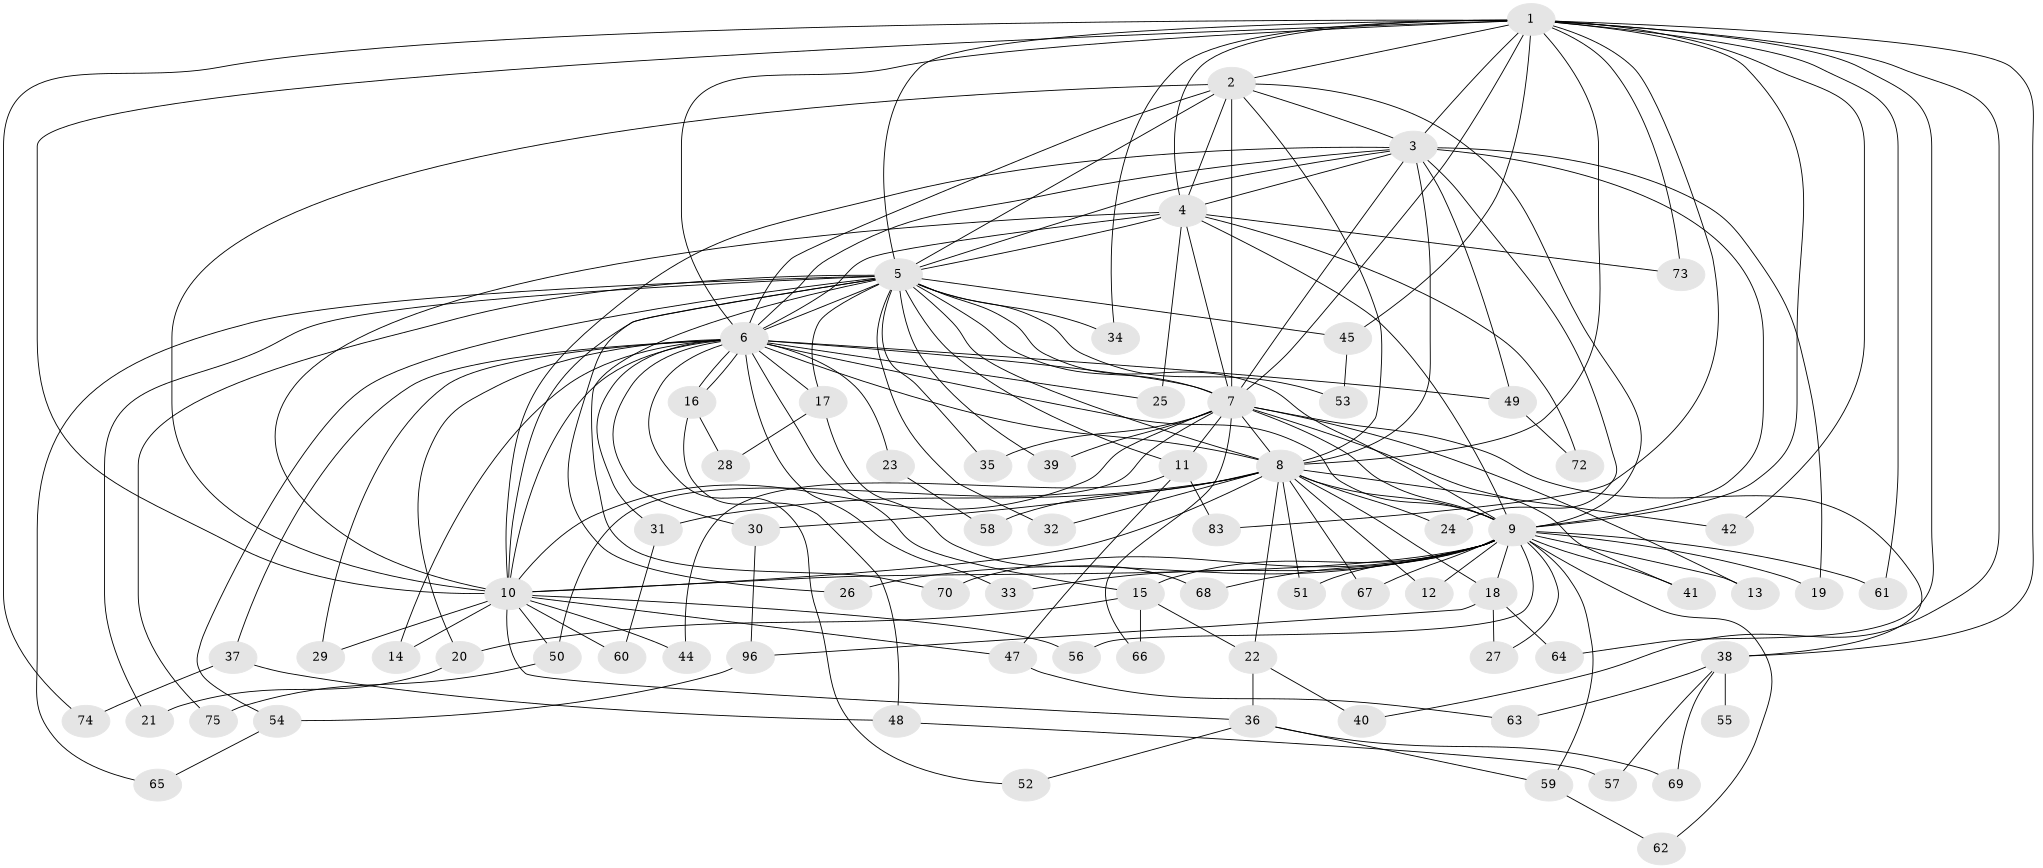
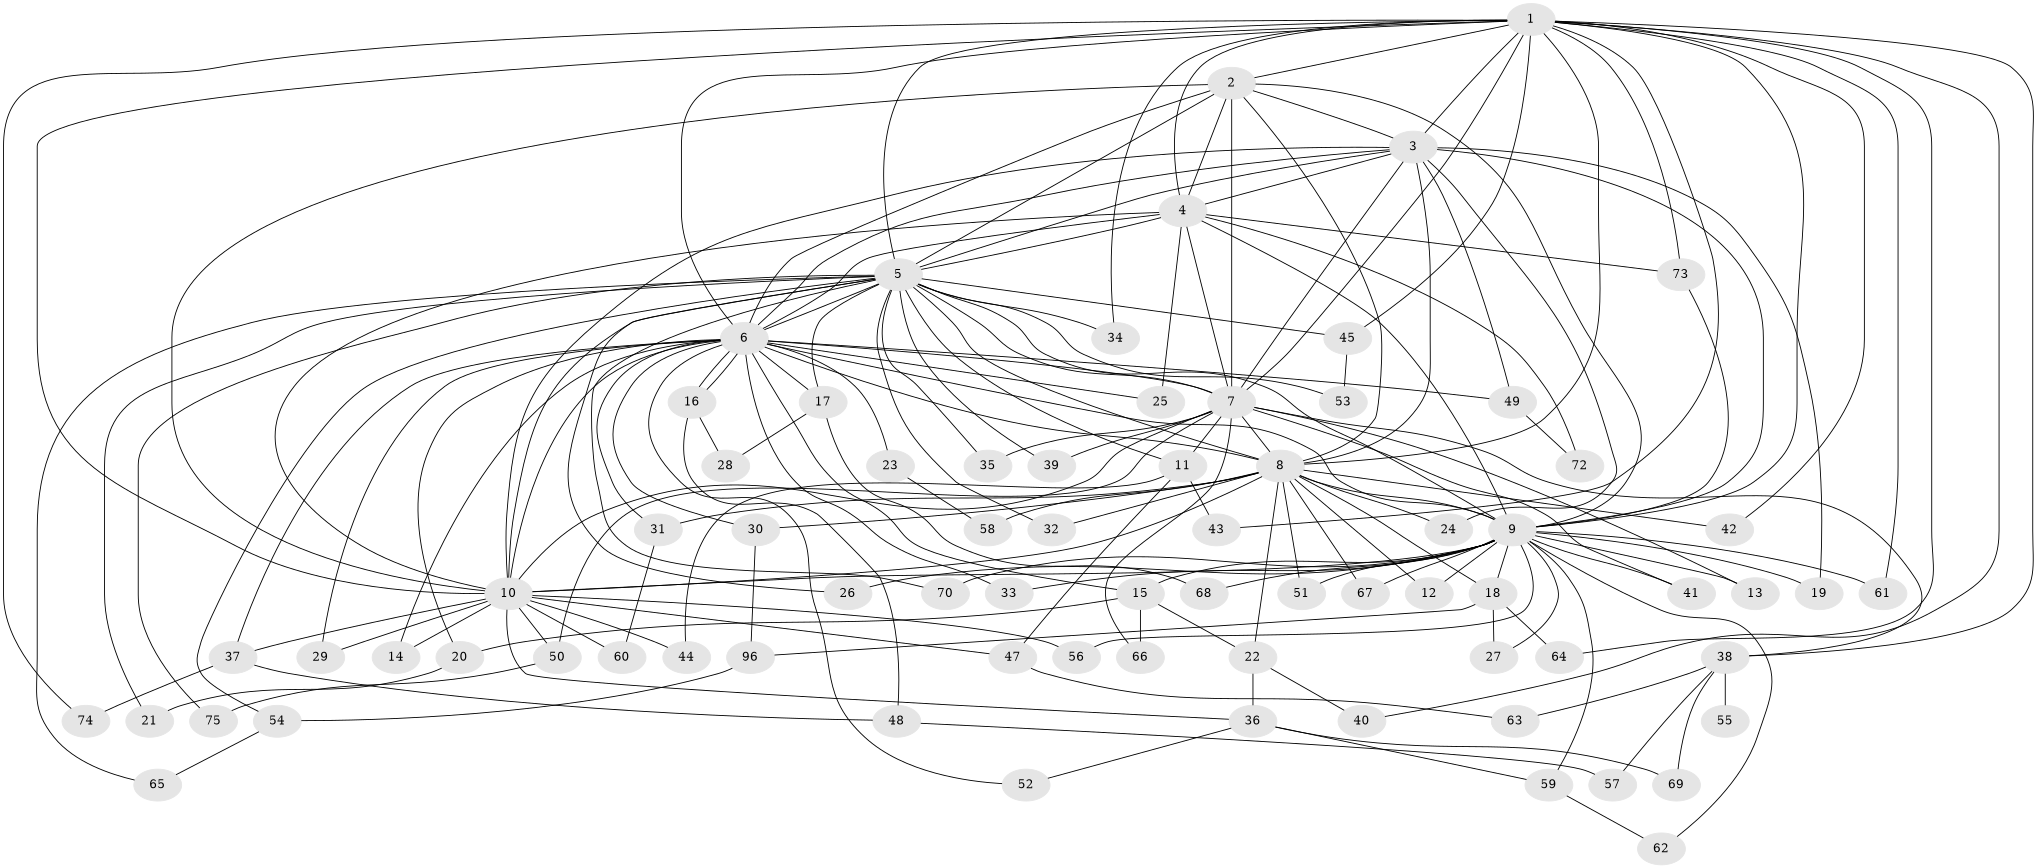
  graph {
    node [color=gray90 style=filled]
    1
    2
    3
    4
    5
    6
    7
    8
    9
    10
    34
    38
    40
    42
-   43 [label=83]
+   43
    45
    61
    64
    73
    74
    19
    24
    49
    25
    72
    11
    17
    21
    26
    32
    35
    39
    53
    54
    65
    70
    n37 [label=75]
    14
    15
    16
    20
    23
    29
    30
    31
    33
    37
    52
    13
    41
    50
    66
    12
    18
    22
    51
    58
    67
    27
    56
    59
    62
    68
    36
    44
    47
    60
    55
    69
    57
    63
    28
    48
    n74 [label=96]
    1 -- 2
    1 -- 3
    1 -- 4
    1 -- 5
    1 -- 6
    1 -- 7
    1 -- 8
    1 -- 9
    1 -- 10
    1 -- 34
    1 -- 38
    1 -- 40
    1 -- 42
    1 -- 43
    1 -- 45
    1 -- 61
    1 -- 64
    1 -- 73
    1 -- 74
    2 -- 3
    2 -- 4
    2 -- 5
    2 -- 6
    2 -- 7
    2 -- 8
    2 -- 9
    2 -- 10
    3 -- 4
    3 -- 5
    3 -- 6
    3 -- 7
    3 -- 8
    3 -- 9
    3 -- 10
    3 -- 19
    3 -- 24
    3 -- 49
    4 -- 5
    4 -- 6
    4 -- 7
    4 -- 9
    4 -- 10
    4 -- 73
    4 -- 25
    4 -- 72
    5 -- 6
    5 -- 7
    5 -- 8
    5 -- 9
    5 -- 10
    5 -- 34
    5 -- 45
    5 -- 11
    5 -- 17
    5 -- 21
    5 -- 26
    5 -- 32
    5 -- 35
    5 -- 39
    5 -- 53
    5 -- 54
    5 -- 65
    5 -- 70
    5 -- n37
    6 -- 7
    6 -- 8
    6 -- 9
    6 -- 10
    6 -- 49
    6 -- 25
    6 -- 17
    6 -- 14
    6 -- 15
    6 -- 16
    6 -- 16
    6 -- 20
    6 -- 23
    6 -- 29
    6 -- 30
    6 -- 31
    6 -- 33
    6 -- 37
    6 -- 52
    7 -- 8
-   7 -- 9
+   73 -- 9
    7 -- 10
    7 -- 38
    7 -- 11
    7 -- 35
    7 -- 39
    7 -- 13
    7 -- 41
    7 -- 50
    7 -- 66
    8 -- 9
    8 -- 10
    8 -- 42
    8 -- 24
    8 -- 32
    8 -- 30
    8 -- 31
    8 -- 12
    8 -- 18
    8 -- 22
    8 -- 51
    8 -- 58
    8 -- 67
    9 -- 10
    9 -- 61
    9 -- 19
    9 -- 26
    9 -- 70
    9 -- 15
    9 -- 33
    9 -- 13
    9 -- 41
    9 -- 12
    9 -- 18
    9 -- 51
    9 -- 67
    9 -- 27
    9 -- 56
    9 -- 59
    9 -- 62
    9 -- 68
    10 -- 14
    10 -- 29
+   10 -- 37
    10 -- 50
    10 -- 56
    10 -- 36
    10 -- 44
    10 -- 47
    10 -- 60
    38 -- 55
    38 -- 69
    38 -- 57
    38 -- 63
    45 -- 53
    49 -- 72
    11 -- 43
    11 -- 44
    11 -- 47
    17 -- 68
    17 -- 28
    54 -- 65
    15 -- 20
    15 -- 66
    15 -- 22
    16 -- 28
    16 -- 48
    20 -- 21
    23 -- 58
    30 -- n74
    31 -- 60
    37 -- 74
    37 -- 48
    50 -- n37
    18 -- 64
    18 -- 27
    18 -- n74
    22 -- 40
    22 -- 36
    59 -- 62
    36 -- 52
    36 -- 59
    36 -- 69
    47 -- 63
    48 -- 57
    n74 -- 54
  }
